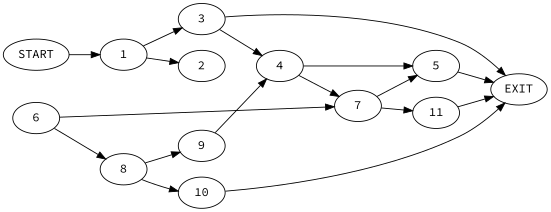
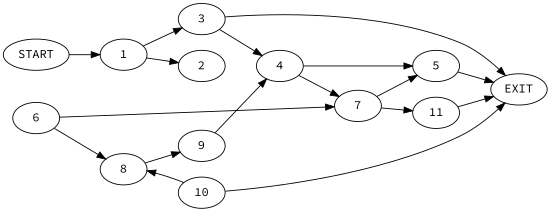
  digraph {
    fontname="Source Code Pro"
    rankdir=LR
    node [fontname="Source Code Pro"]
    edge [fontname="Source Code Pro"]
    n1 [label=START]
    1
    2
    3
    n5 [label=EXIT]
    4
    5
    7
    6
    8
    11
    9
    10
    n1 -> 1
    1 -> 2
    1 -> 3
    3 -> n5
    3 -> 4
    4 -> 5
    4 -> 7
    5 -> n5
    7 -> 5
    7 -> 11
    6 -> 7
    6 -> 8
    8 -> 9
-   8 -> 10
+   10 -> 8
    11 -> n5
    9 -> 4
    10 -> n5
  }
